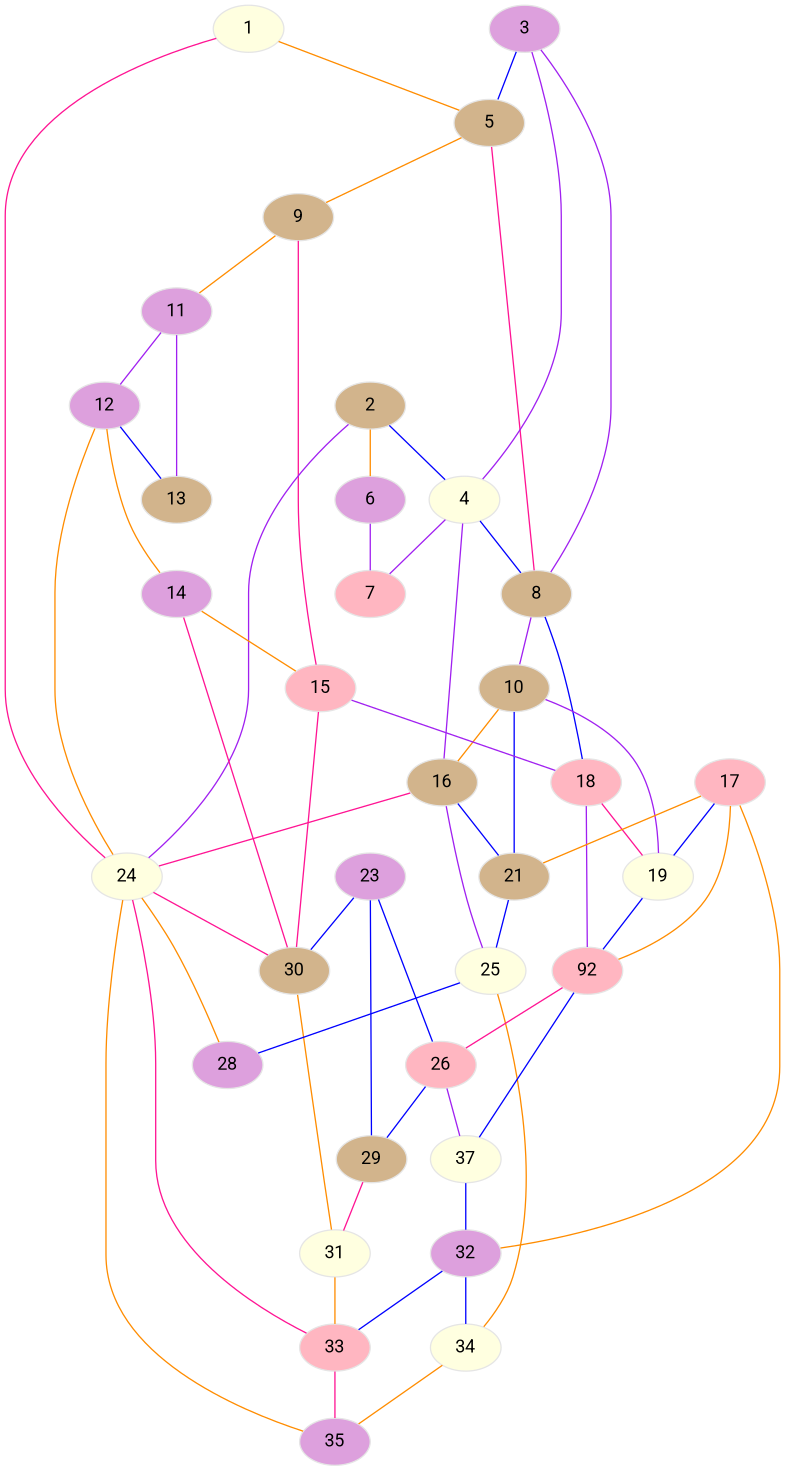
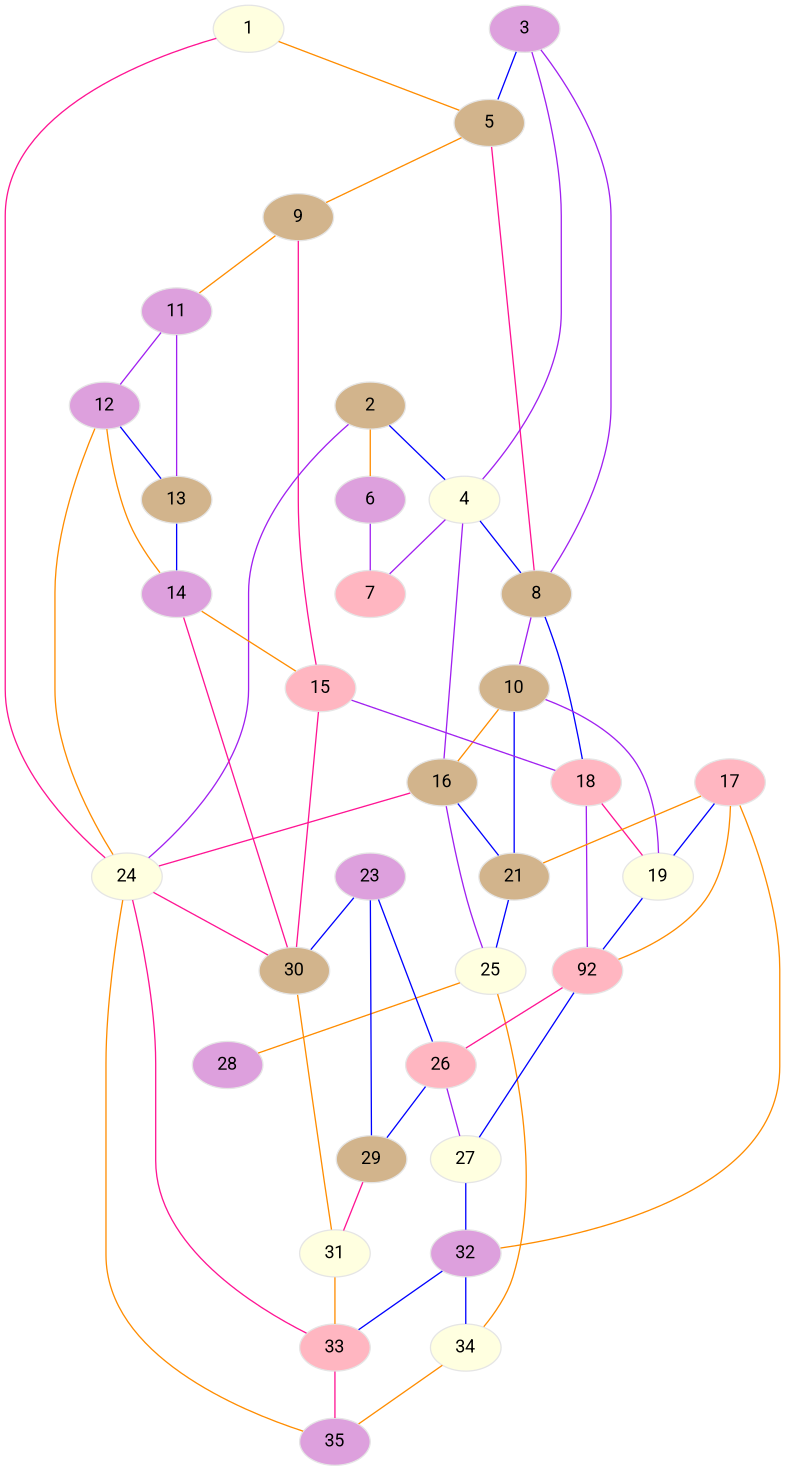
  graph {
    fontname=Roboto
    node [color=gray90 fillcolor=tan fontname=Roboto style=filled]
    edge [color=blue fontname=Roboto weight=1.0]
    1 [fillcolor=lightyellow]
    5
    24 [fillcolor=lightyellow]
    8
    9
    30
    28 [fillcolor=plum]
    33 [fillcolor=lightpink]
    35 [fillcolor=plum]
    2
    4 [fillcolor=lightyellow]
    6 [fillcolor=plum]
    7 [fillcolor=lightpink]
    16
    3 [fillcolor=plum]
    10
    18 [fillcolor=lightpink]
    11 [fillcolor=plum]
    15 [fillcolor=lightpink]
    21
    25 [fillcolor=lightyellow]
    19 [fillcolor=lightyellow]
    n23 [fillcolor=lightpink label=92]
    12 [fillcolor=plum]
    13
    14 [fillcolor=plum]
    31 [fillcolor=lightyellow]
    34 [fillcolor=lightyellow]
    17 [fillcolor=lightpink]
    32 [fillcolor=plum]
    26 [fillcolor=lightpink]
-   27 [fillcolor=lightyellow label=37]
+   27 [fillcolor=lightyellow]
    23 [fillcolor=plum]
    29
    1 -- 5 [color=darkorange]
    1 -- 24 [color=deeppink]
    5 -- 8 [color=deeppink]
    5 -- 9 [color=darkorange]
    24 -- 30 [color=deeppink]
-   24 -- 28 [color=darkorange]
    24 -- 33 [color=deeppink]
    24 -- 35 [color=darkorange]
    8 -- 10 [color=purple]
    8 -- 18
    9 -- 11 [color=darkorange]
    9 -- 15 [color=deeppink weight=2.0]
    30 -- 31 [color=darkorange]
    33 -- 35 [color=deeppink weight=2.0]
    2 -- 24 [color=purple]
    2 -- 4 [weight=2.0]
    2 -- 6 [color=darkorange weight=2.0]
    4 -- 8
    4 -- 7 [color=purple]
    4 -- 16 [color=purple weight=2.0]
    6 -- 7 [color=purple weight=2.0]
    16 -- 24 [color=deeppink]
    16 -- 21
    16 -- 25 [color=purple]
    3 -- 5 [weight=2.0]
    3 -- 8 [color=purple]
    3 -- 4 [color=purple]
    10 -- 16 [color=darkorange]
    10 -- 21
    10 -- 19 [color=purple]
    18 -- 19 [color=deeppink]
    18 -- n23 [color=purple]
    11 -- 12 [color=purple]
    11 -- 13 [color=purple]
    15 -- 30 [color=deeppink]
    15 -- 18 [color=purple]
    21 -- 25
-   25 -- 28 [weight=2.0]
+   25 -- 28 [color=darkorange weight=2.0]
    25 -- 34 [color=darkorange]
    19 -- n23
    n23 -- 26 [color=deeppink]
    n23 -- 27
    12 -- 24 [color=darkorange]
    12 -- 13
    12 -- 14 [color=darkorange]
+   13 -- 14 [weight=2.0]
    14 -- 30 [color=deeppink weight=2.0]
    14 -- 15 [color=darkorange]
    31 -- 33 [color=darkorange weight=2.0]
    34 -- 35 [color=darkorange]
    17 -- 21 [color=darkorange]
    17 -- 19
    17 -- n23 [color=darkorange]
    17 -- 32 [color=darkorange]
    32 -- 33
    32 -- 34 [weight=2.0]
    26 -- 27 [color=purple]
    26 -- 29 [weight=2.0]
    27 -- 32
    23 -- 30
    23 -- 26
    23 -- 29
    29 -- 31 [color=deeppink]
  }
